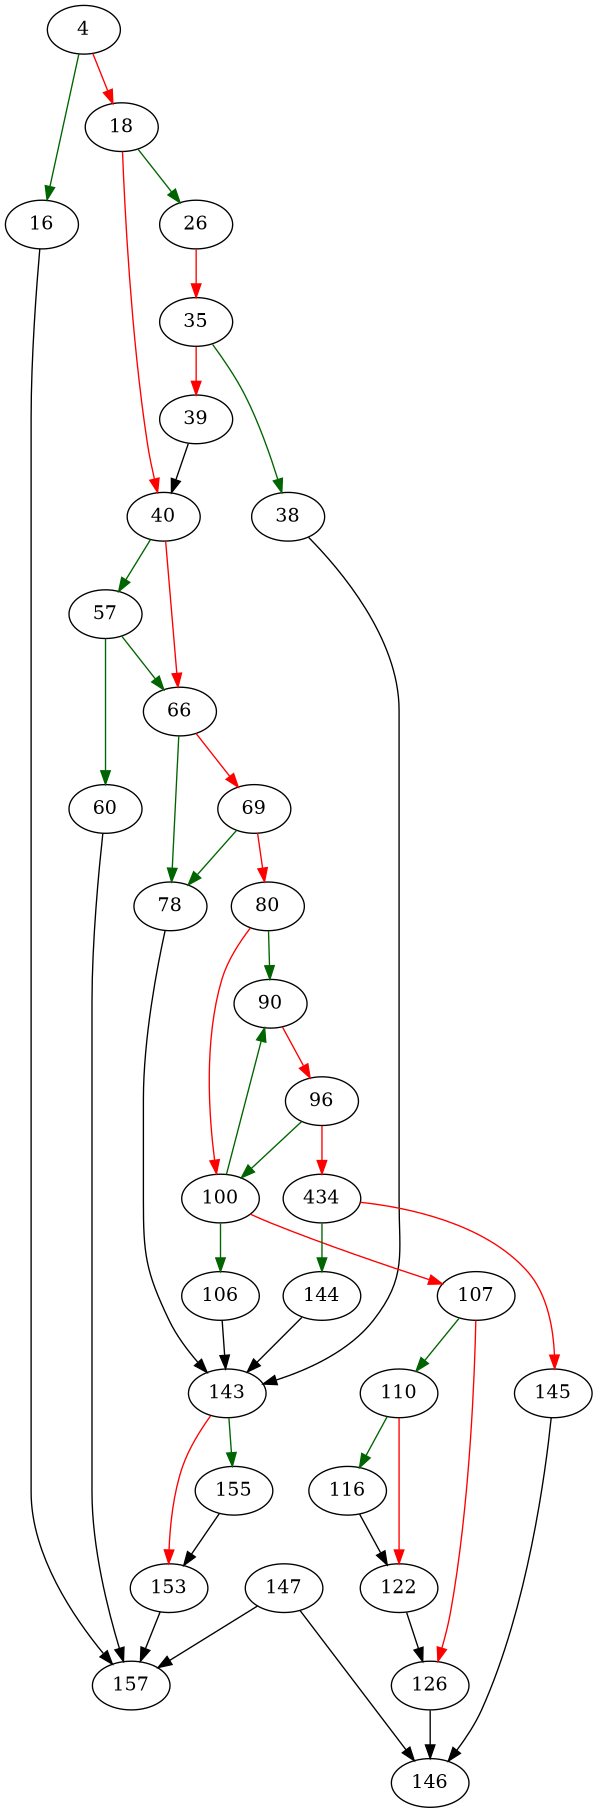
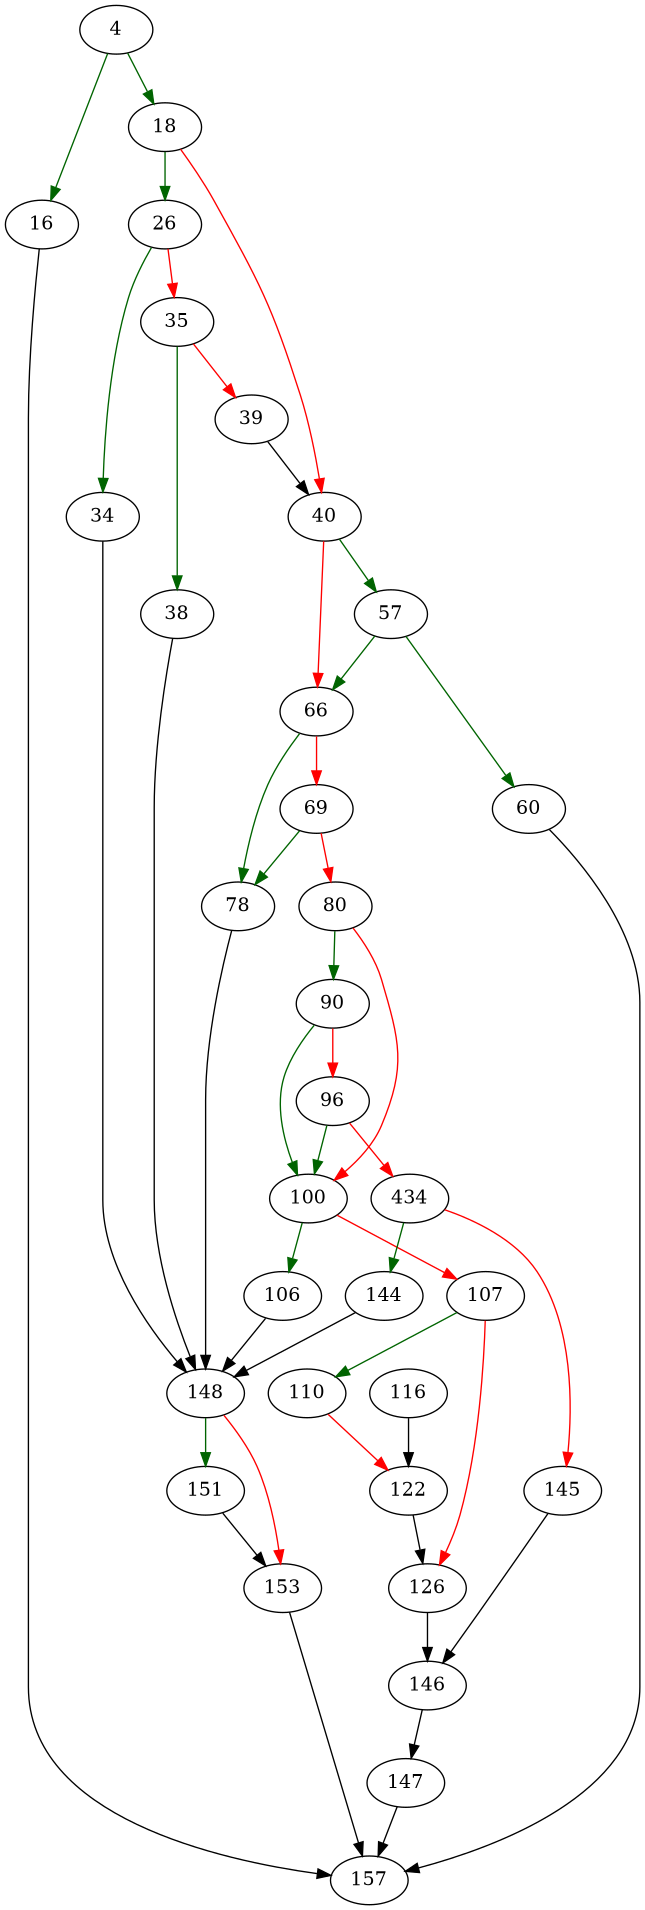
  strict digraph {
    edge [color=darkgreen]
    4 [entry=true]
    16
    18
    157
    26
    40
+   34
    35
    57
    66
-   148 [label=143]
+   148
    38
    39
    60
    78
    69
-   151 [label=155]
+   151
    153
    80
    90
    100
    96
    106
    107
    n25 [label=434]
    110
    126
    144
    145
    146
    116
    122
    147
    4 -> 16 [cond=true]
-   4 -> 18 [color=red cond=false]
+   4 -> 18 [cond=false]
    16 -> 157 [color=""]
    18 -> 26 [cond=true]
    18 -> 40 [color=red cond=false]
+   26 -> 34 [cond=true]
    26 -> 35 [color=red cond=false]
    40 -> 57 [cond=true]
    40 -> 66 [color=red cond=false]
+   34 -> 148 [color=""]
    35 -> 38 [cond=true]
    35 -> 39 [color=red cond=false]
    57 -> 66 [cond=true]
    57 -> 60 [cond=false]
    66 -> 78 [cond=true]
    66 -> 69 [color=red cond=false]
    148 -> 151 [cond=true]
    148 -> 153 [color=red cond=false]
    38 -> 148 [color=""]
    39 -> 40 [color=""]
    60 -> 157 [color=""]
    78 -> 148 [color=""]
    69 -> 78 [cond=true]
    69 -> 80 [color=red cond=false]
    151 -> 153 [color=""]
    153 -> 157 [color=""]
    80 -> 90 [cond=true]
    80 -> 100 [color=red cond=false]
-   100 -> 90 [cond=true]
+   90 -> 100 [cond=true]
    90 -> 96 [color=red cond=false]
    100 -> 106 [cond=true]
    100 -> 107 [color=red cond=false]
    96 -> 100 [cond=true]
    96 -> n25 [color=red cond=false]
    106 -> 148 [color=""]
    107 -> 110 [cond=true]
    107 -> 126 [color=red cond=false]
    n25 -> 144 [cond=true]
    n25 -> 145 [color=red cond=false]
-   110 -> 116 [cond=true]
    110 -> 122 [color=red cond=false]
    126 -> 146 [color=""]
    144 -> 148 [color=""]
    145 -> 146 [color=""]
-   147 -> 146 [color=""]
+   146 -> 147 [color=""]
    116 -> 122 [color=""]
    122 -> 126 [color=""]
    147 -> 157 [color=""]
  }
